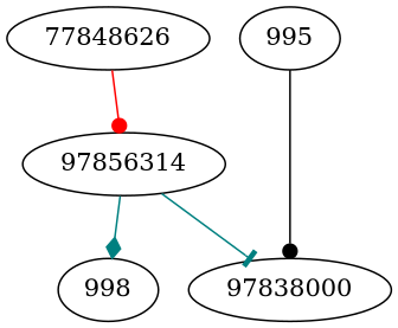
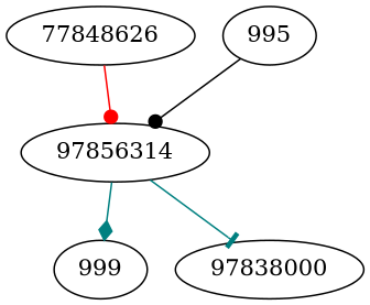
  strict digraph {
    edge [arrowhead=dot color=teal]
    n1 [label=97856314]
    995
-   999 [label=998]
+   999
    97838000
    n5 [label=77848626]
    n1 -> 999 [arrowhead=diamond]
    n1 -> 97838000 [arrowhead=tee]
-   995 -> 97838000 [color=black]
+   995 -> n1 [color=black]
    n5 -> n1 [color=red]
  }
